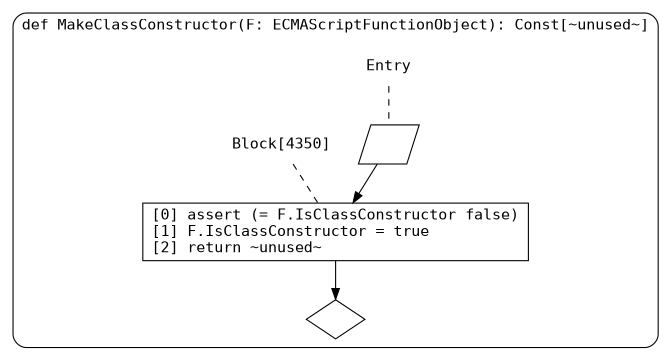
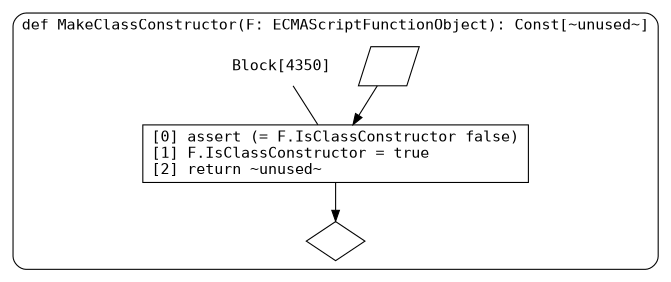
  digraph {
    fontname=Consolas
    node [fontname=Consolas shape=none color=black fillcolor=white style=filled]
    edge [color=black fontname=Consolas]
-   n1 [label=<<font color="black">Entry</font>> color="" fillcolor="" style=""]
    n2 [label=" " shape=parallelogram]
    n3 [label=<<font color="black">[0] assert (= F.IsClassConstructor false)<BR ALIGN="LEFT"/>[1] F.IsClassConstructor = true<BR ALIGN="LEFT"/>[2] return ~unused~<BR ALIGN="LEFT"/></font>> shape=box]
    n4 [label=" " shape=diamond]
    n5 [label=<<font color="black">Block[4350]</font>> color="" fillcolor="" style=""]
    subgraph cluster_1 {
      label="def MakeClassConstructor(F: ECMAScriptFunctionObject): Const[~unused~]"
      style=rounded
-     n1
      n2
      n3
      n4
      n5
    }
-   n1 -> n2 [arrowhead=none style=dashed]
    n2 -> n3
    n3 -> n4
-   n5 -> n3 [arrowhead=none style=dashed]
+   n5 -> n3 [arrowhead=none style=solid]
  }
